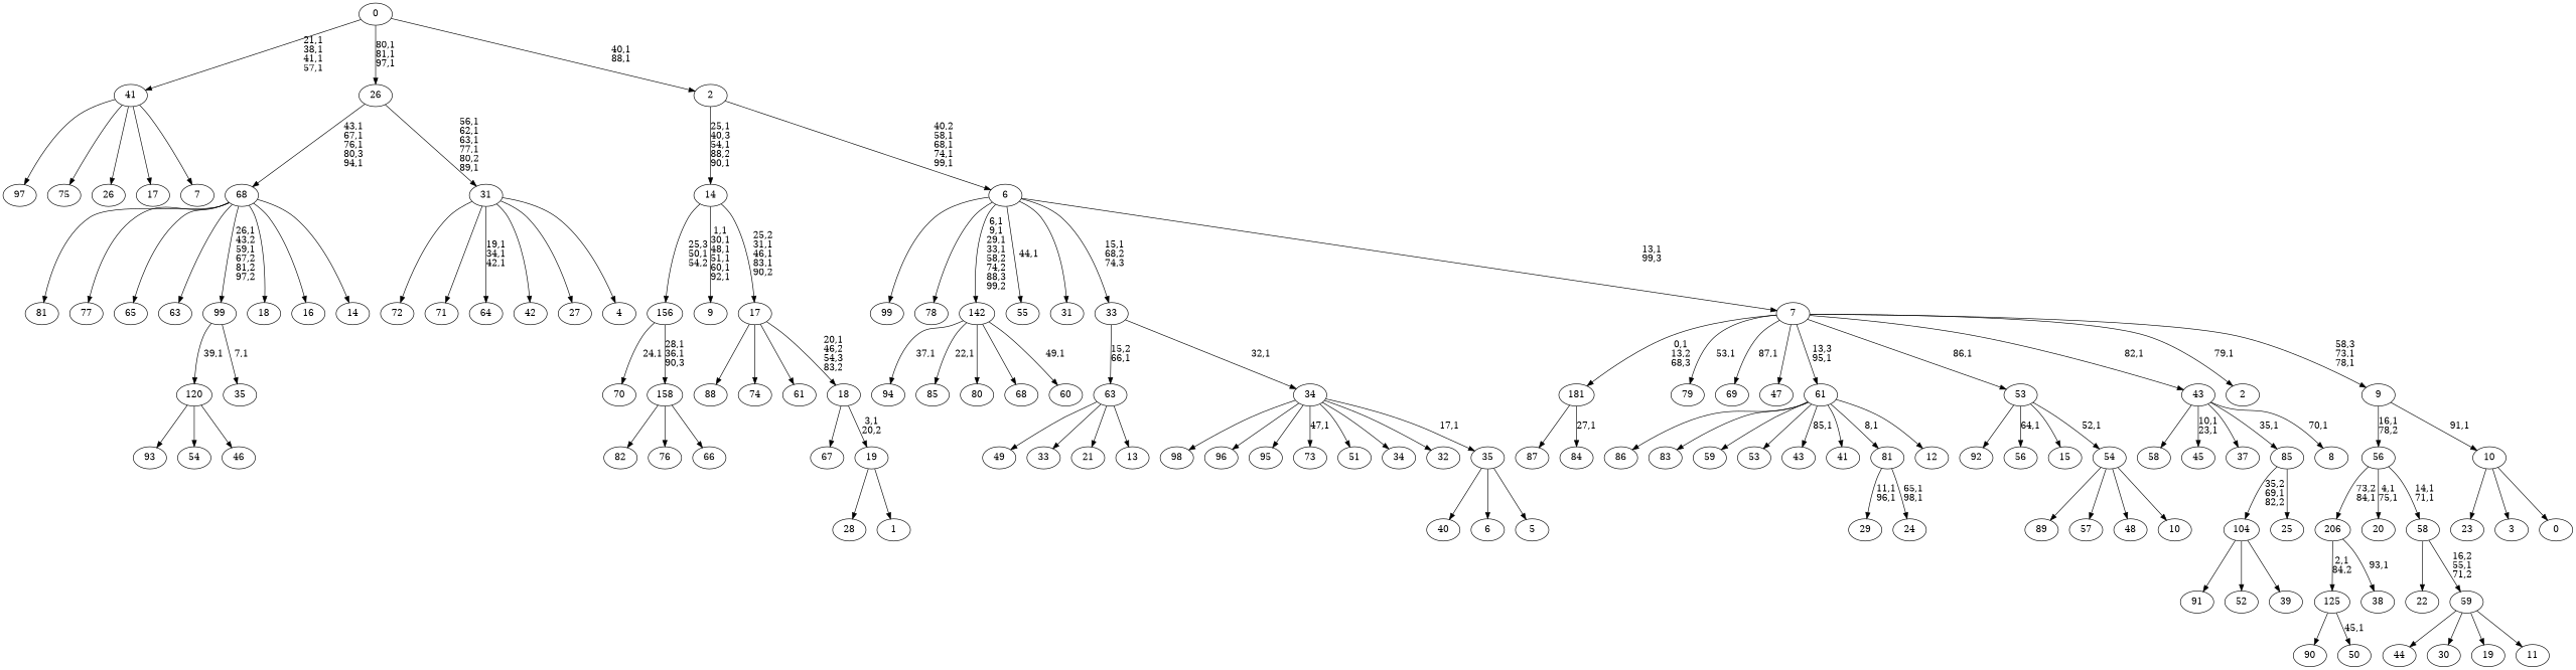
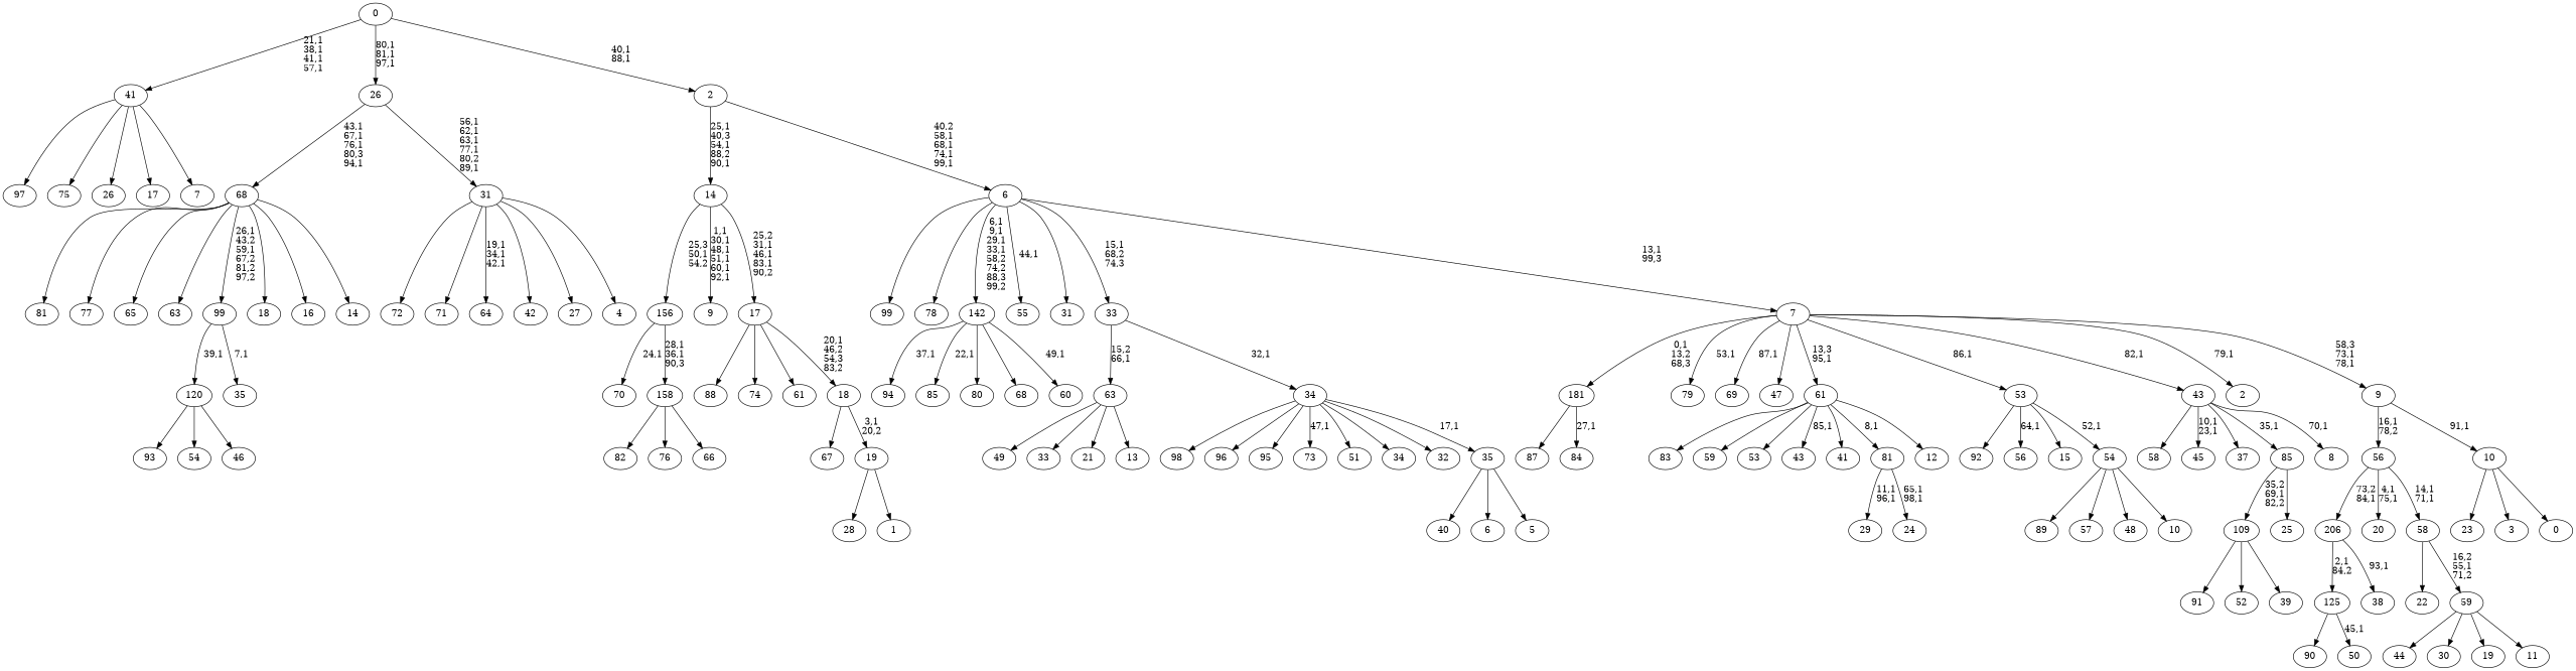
  digraph {
    n1 [label=99]
    n2 [label=98]
    n3 [label=97]
    n4 [label=96]
    n5 [label=95]
    n6 [label=94]
    n7 [label=93]
    n8 [label=92]
    n9 [label=91]
    n10 [label=90]
    n11 [label=89]
    n12 [label=88]
    n13 [label=87]
-   n14 [label=86]
    n15 [label=85]
    n16 [label=84]
    181
    n18 [label=83]
    n19 [label=82]
    n20 [label=81]
    n21 [label=80]
    n22 [label=79]
    n23 [label=78]
    n24 [label=77]
    n25 [label=76]
    n26 [label=75]
    n27 [label=74]
    n28 [label=73]
    n29 [label=72]
    n30 [label=71]
    n31 [label=70]
    n32 [label=69]
    n33 [label=68]
    n34 [label=67]
    n35 [label=66]
    158
    156
    n38 [label=65]
    n39 [label=64]
    n40 [label=63]
    n41 [label=61]
    n42 [label=60]
    142
    n44 [label=59]
    n45 [label=58]
    n46 [label=57]
    n47 [label=56]
    n48 [label=55]
    n49 [label=54]
    n50 [label=53]
    n51 [label=52]
    n52 [label=51]
    n53 [label=50]
    125
    n55 [label=49]
    n56 [label=48]
    n57 [label=47]
    n58 [label=46]
    120
    n60 [label=45]
    n61 [label=44]
    n62 [label=43]
    n63 [label=42]
    n64 [label=41]
    n65 [label=40]
    n66 [label=39]
-   109 [label=104]
+   109
    n68 [label=38]
    n69 [label=206]
    n70 [label=37]
    n71 [label=35]
    99
    n73 [label=34]
    n74 [label=33]
    n75 [label=32]
    n76 [label=31]
    n77 [label=30]
    n78 [label=29]
    n79 [label=28]
    n80 [label=27]
    n81 [label=26]
    n82 [label=25]
    85
    n84 [label=24]
    81
    n86 [label=23]
    n87 [label=22]
    n88 [label=21]
    n89 [label=20]
    n90 [label=19]
    n91 [label=18]
    n92 [label=17]
    n93 [label=16]
    n94 [label=15]
    n95 [label=14]
    68
    n97 [label=13]
    63
    n99 [label=12]
    61
    n101 [label=11]
    59
    58
    56
    n105 [label=10]
    54
    53
    n108 [label=9]
    n109 [label=8]
    43
    n111 [label=7]
    41
    n113 [label=6]
    n114 [label=5]
    35
    34
    33
    n118 [label=4]
    31
    26
    n121 [label=3]
    n122 [label=2]
    n123 [label=1]
    19
    18
    17
    14
    n128 [label=0]
    10
    9
    7
    6
    2
    0
    181 -> n13
    181 -> n16 [label="27,1"]
    158 -> n19
    158 -> n25
    158 -> n35
    156 -> n31 [label="24,1"]
    156 -> 158 [label="28,1\n36,1\n90,3"]
    142 -> n6 [label="37,1"]
    142 -> n15 [label="22,1"]
    142 -> n21
    142 -> n33
    142 -> n42 [label="49,1"]
    125 -> n10
    125 -> n53 [label="45,1"]
    120 -> n7
    120 -> n49
    120 -> n58
    109 -> n9
    109 -> n51
    109 -> n66
    n69 -> 125 [label="2,1\n84,2"]
    n69 -> n68 [label="93,1"]
    99 -> 120 [label="39,1"]
    99 -> n71 [label="7,1"]
    85 -> 109 [label="35,2\n69,1\n82,2"]
    85 -> n82
    81 -> n78 [label="11,1\n96,1"]
    81 -> n84 [label="65,1\n98,1"]
    68 -> n20
    68 -> n24
    68 -> n38
    68 -> n40
    68 -> 99 [label="26,1\n43,2\n59,1\n67,2\n81,2\n97,2"]
    68 -> n91
    68 -> n93
    68 -> n95
    63 -> n55
    63 -> n74
    63 -> n88
    63 -> n97
-   61 -> n14
    61 -> n18
    61 -> n44
    61 -> n50
    61 -> n62 [label="85,1"]
    61 -> n64
    61 -> 81 [label="8,1"]
    61 -> n99
    59 -> n61
    59 -> n77
    59 -> n90
    59 -> n101
    58 -> n87
    58 -> 59 [label="16,2\n55,1\n71,2"]
    56 -> n69 [label="73,2\n84,1"]
    56 -> n89 [label="4,1\n75,1"]
    56 -> 58 [label="14,1\n71,1"]
    54 -> n11
    54 -> n46
    54 -> n56
    54 -> n105
    53 -> n8
    53 -> n47 [label="64,1"]
    53 -> n94
    53 -> 54 [label="52,1"]
    43 -> n45
    43 -> n60 [label="10,1\n23,1"]
    43 -> n70
    43 -> 85 [label="35,1"]
    43 -> n109 [label="70,1"]
    41 -> n3
    41 -> n26
    41 -> n81
    41 -> n92
    41 -> n111
    35 -> n65
    35 -> n113
    35 -> n114
    34 -> n2
    34 -> n4
    34 -> n5
    34 -> n28 [label="47,1"]
    34 -> n52
    34 -> n73
    34 -> n75
    34 -> 35 [label="17,1"]
    33 -> 63 [label="15,2\n66,1"]
    33 -> 34 [label="32,1"]
    31 -> n29
    31 -> n30
    31 -> n39 [label="19,1\n34,1\n42,1"]
    31 -> n63
    31 -> n80
    31 -> n118
    26 -> 68 [label="43,1\n67,1\n76,1\n80,3\n94,1"]
    26 -> 31 [label="56,1\n62,1\n63,1\n77,1\n80,2\n89,1"]
    19 -> n79
    19 -> n123
    18 -> n34
    18 -> 19 [label="3,1\n20,2"]
    17 -> n12
    17 -> n27
    17 -> n41
    17 -> 18 [label="20,1\n46,2\n54,3\n83,2"]
    14 -> 156 [label="25,3\n50,1\n54,2"]
    14 -> n108 [label="1,1\n30,1\n48,1\n51,1\n60,1\n92,1"]
    14 -> 17 [label="25,2\n31,1\n46,1\n83,1\n90,2"]
    10 -> n86
    10 -> n121
    10 -> n128
    9 -> 56 [label="16,1\n78,2"]
    9 -> 10 [label="91,1"]
    7 -> 181 [label="0,1\n13,2\n68,3"]
    7 -> n22 [label="53,1"]
    7 -> n32 [label="87,1"]
    7 -> n57
    7 -> 61 [label="13,3\n95,1"]
    7 -> 53 [label="86,1"]
    7 -> 43 [label="82,1"]
    7 -> n122 [label="79,1"]
    7 -> 9 [label="58,3\n73,1\n78,1"]
    6 -> n1
    6 -> n23
    6 -> 142 [label="6,1\n9,1\n29,1\n33,1\n58,2\n74,2\n88,3\n99,2"]
    6 -> n48 [label="44,1"]
    6 -> n76
    6 -> 33 [label="15,1\n68,2\n74,3"]
    6 -> 7 [label="13,1\n99,3"]
    2 -> 14 [label="25,1\n40,3\n54,1\n88,2\n90,1"]
    2 -> 6 [label="40,2\n58,1\n68,1\n74,1\n99,1"]
    0 -> 41 [label="21,1\n38,1\n41,1\n57,1"]
    0 -> 26 [label="80,1\n81,1\n97,1"]
    0 -> 2 [label="40,1\n88,1"]
  }
